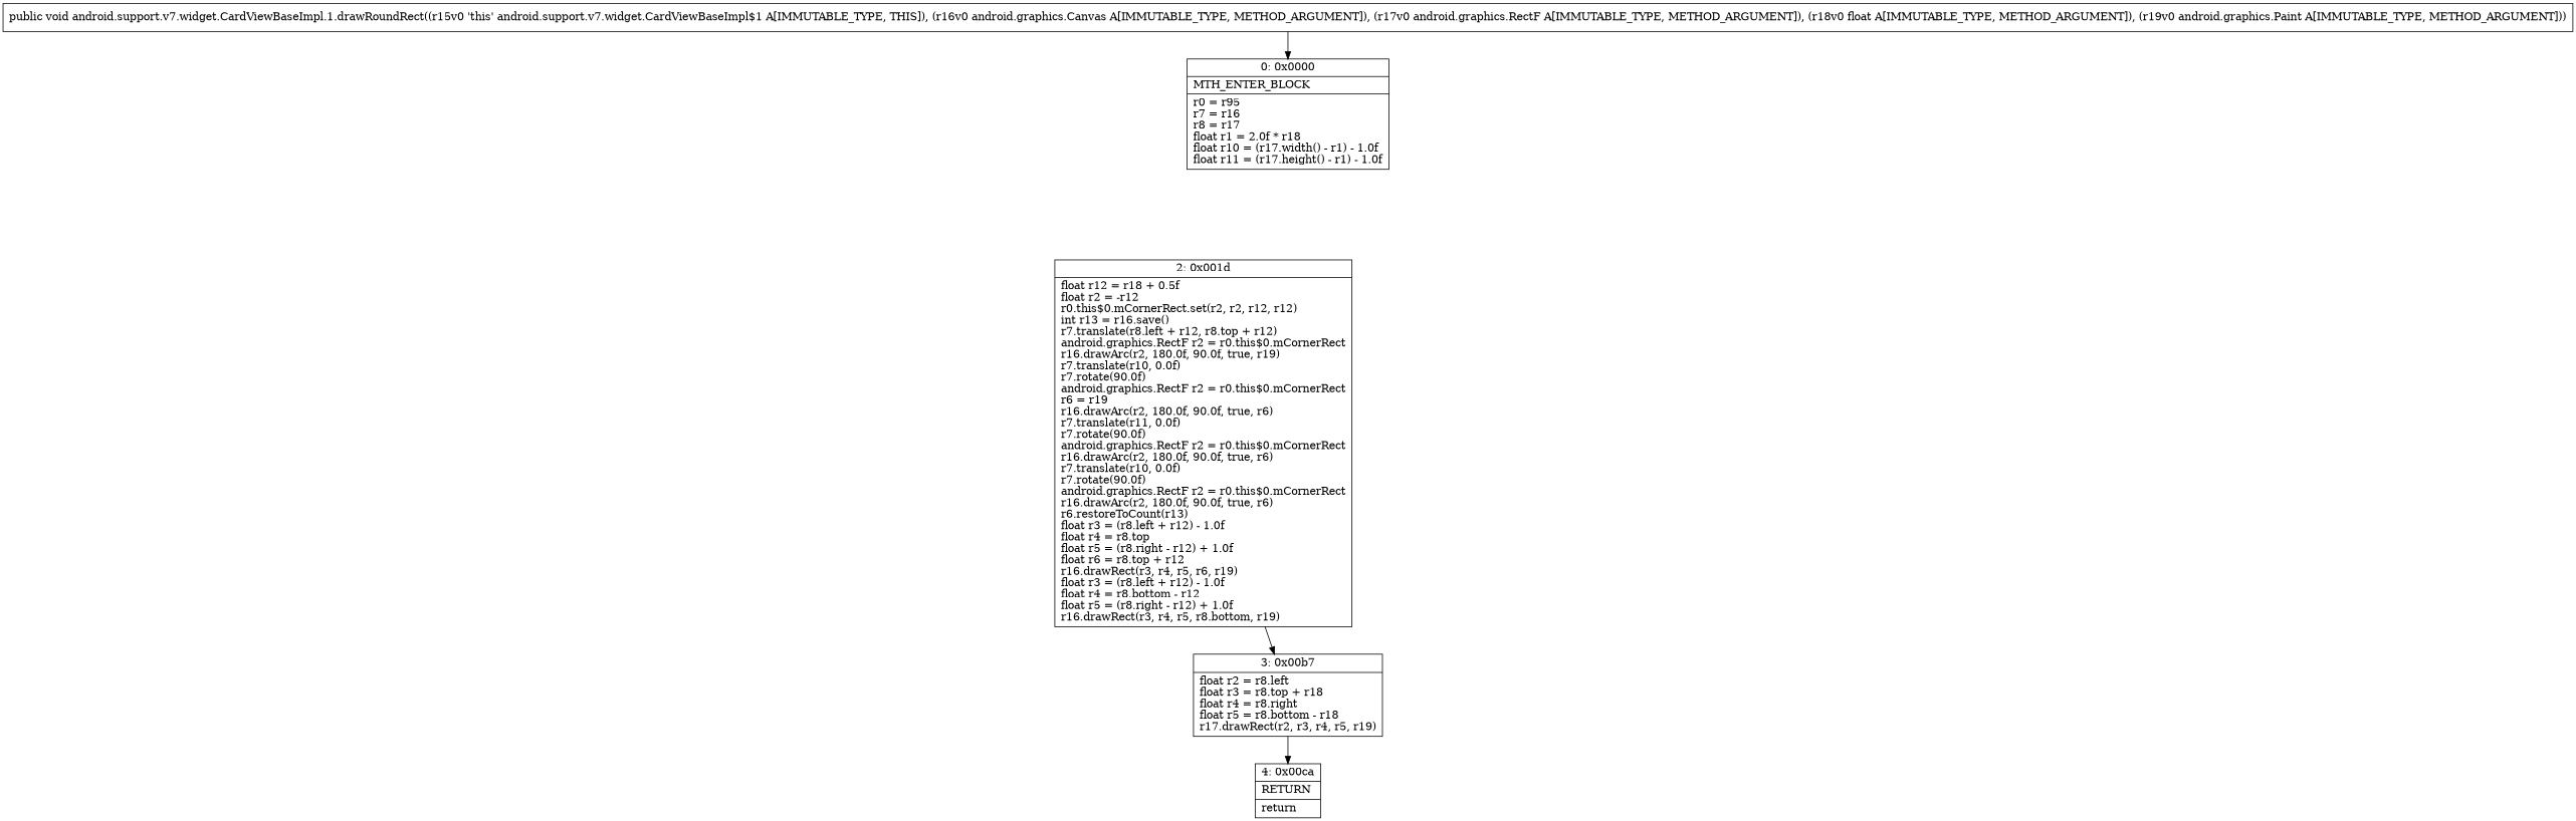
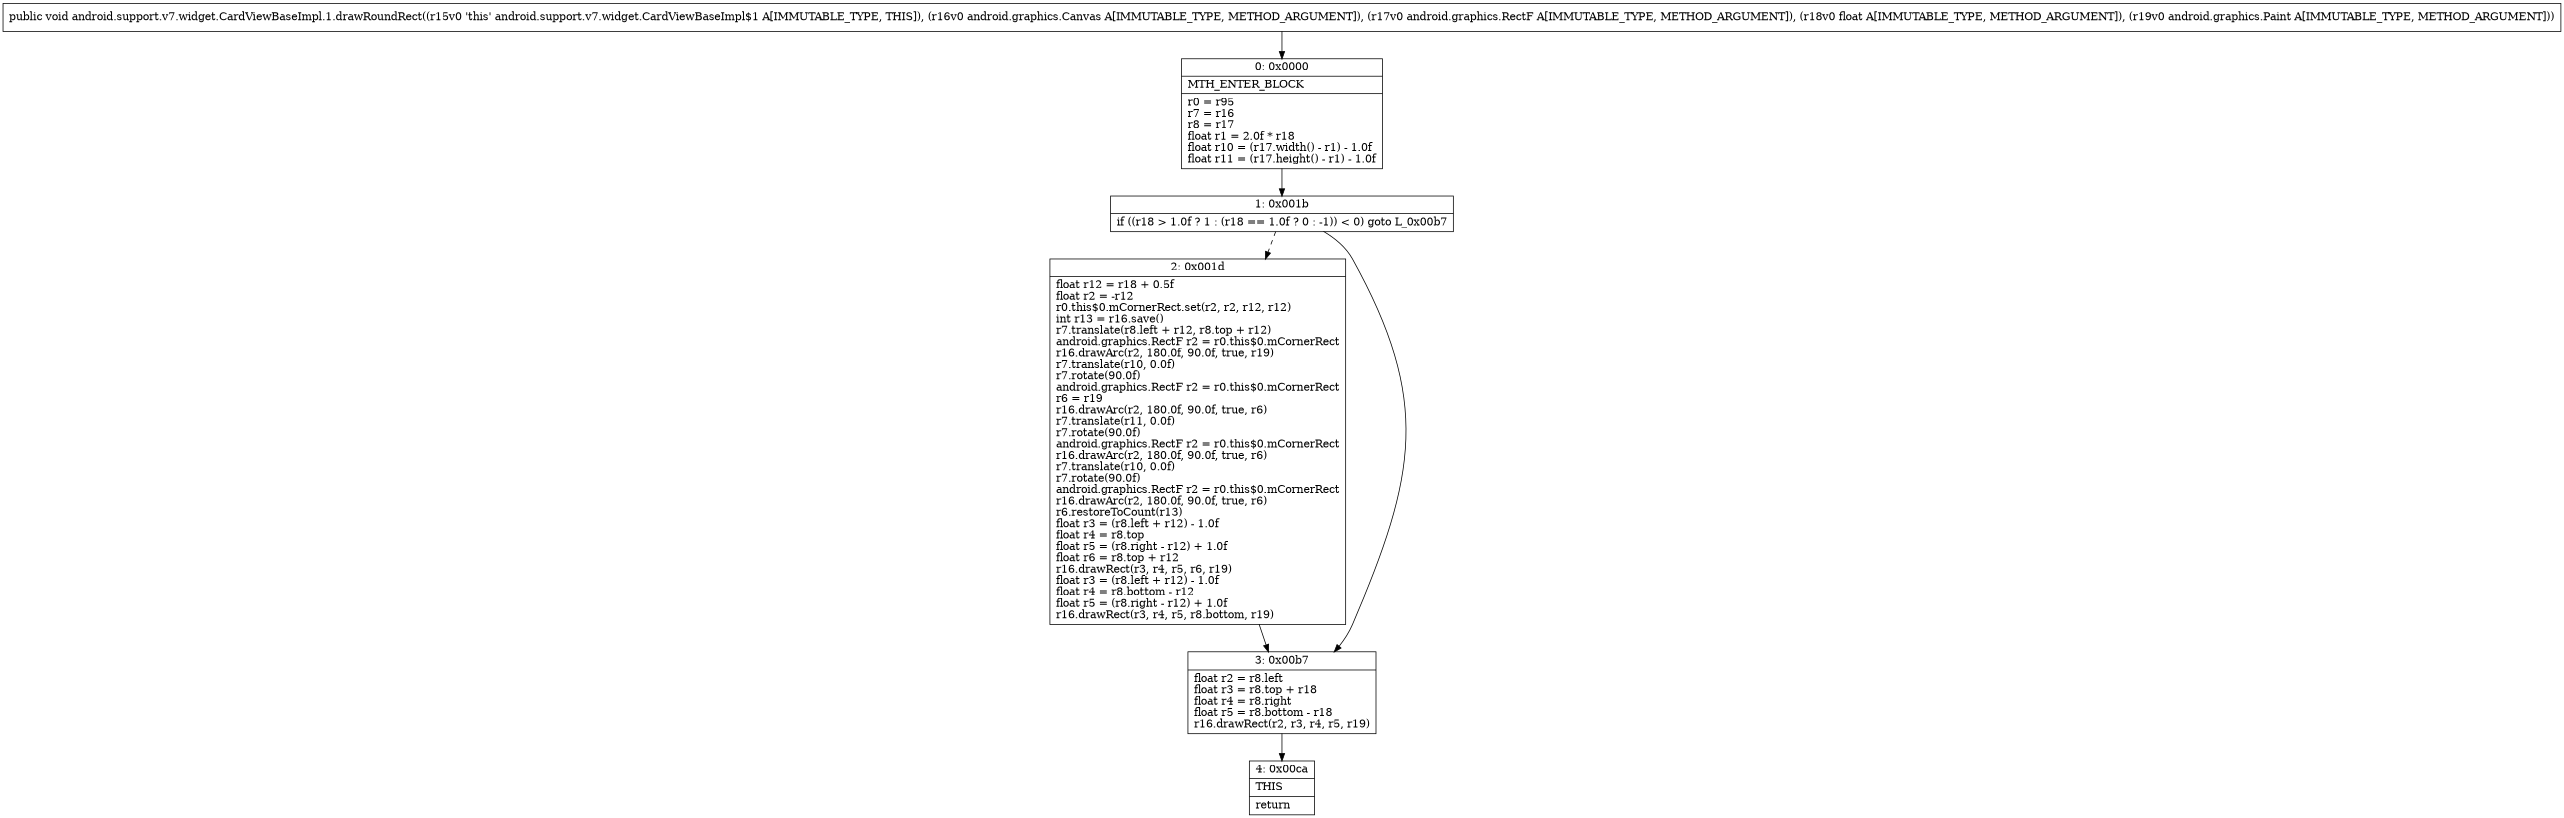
  digraph {
    node [shape=record]
    n1 [label="{0\:\ 0x0000|MTH_ENTER_BLOCK\l|r0 = r95\lr7 = r16\lr8 = r17\lfloat r1 = 2.0f * r18\lfloat r10 = (r17.width() \- r1) \- 1.0f\lfloat r11 = (r17.height() \- r1) \- 1.0f\l}"]
+   n2 [label="{1\:\ 0x001b|if ((r18 \> 1.0f ? 1 : (r18 == 1.0f ? 0 : \-1)) \< 0) goto L_0x00b7\l}"]
    n3 [label="{2\:\ 0x001d|float r12 = r18 + 0.5f\lfloat r2 = \-r12\lr0.this$0.mCornerRect.set(r2, r2, r12, r12)\lint r13 = r16.save()\lr7.translate(r8.left + r12, r8.top + r12)\landroid.graphics.RectF r2 = r0.this$0.mCornerRect\lr16.drawArc(r2, 180.0f, 90.0f, true, r19)\lr7.translate(r10, 0.0f)\lr7.rotate(90.0f)\landroid.graphics.RectF r2 = r0.this$0.mCornerRect\lr6 = r19\lr16.drawArc(r2, 180.0f, 90.0f, true, r6)\lr7.translate(r11, 0.0f)\lr7.rotate(90.0f)\landroid.graphics.RectF r2 = r0.this$0.mCornerRect\lr16.drawArc(r2, 180.0f, 90.0f, true, r6)\lr7.translate(r10, 0.0f)\lr7.rotate(90.0f)\landroid.graphics.RectF r2 = r0.this$0.mCornerRect\lr16.drawArc(r2, 180.0f, 90.0f, true, r6)\lr6.restoreToCount(r13)\lfloat r3 = (r8.left + r12) \- 1.0f\lfloat r4 = r8.top\lfloat r5 = (r8.right \- r12) + 1.0f\lfloat r6 = r8.top + r12\lr16.drawRect(r3, r4, r5, r6, r19)\lfloat r3 = (r8.left + r12) \- 1.0f\lfloat r4 = r8.bottom \- r12\lfloat r5 = (r8.right \- r12) + 1.0f\lr16.drawRect(r3, r4, r5, r8.bottom, r19)\l}"]
-   n4 [label="{3\:\ 0x00b7|float r2 = r8.left\lfloat r3 = r8.top + r18\lfloat r4 = r8.right\lfloat r5 = r8.bottom \- r18\lr17.drawRect(r2, r3, r4, r5, r19)\l}"]
-   n5 [label="{4\:\ 0x00ca|RETURN\l|return\l}"]
+   n4 [label="{3\:\ 0x00b7|float r2 = r8.left\lfloat r3 = r8.top + r18\lfloat r4 = r8.right\lfloat r5 = r8.bottom \- r18\lr16.drawRect(r2, r3, r4, r5, r19)\l}"]
+   n5 [label="{4\:\ 0x00ca|THIS\l|return\l}"]
    n6 [label="{public void android.support.v7.widget.CardViewBaseImpl.1.drawRoundRect((r15v0 'this' android.support.v7.widget.CardViewBaseImpl$1 A[IMMUTABLE_TYPE, THIS]), (r16v0 android.graphics.Canvas A[IMMUTABLE_TYPE, METHOD_ARGUMENT]), (r17v0 android.graphics.RectF A[IMMUTABLE_TYPE, METHOD_ARGUMENT]), (r18v0 float A[IMMUTABLE_TYPE, METHOD_ARGUMENT]), (r19v0 android.graphics.Paint A[IMMUTABLE_TYPE, METHOD_ARGUMENT])) }"]
+   n1 -> n2
+   n2 -> n3 [style=dashed]
+   n2 -> n4
    n3 -> n4
    n4 -> n5
    n6 -> n1
  }
